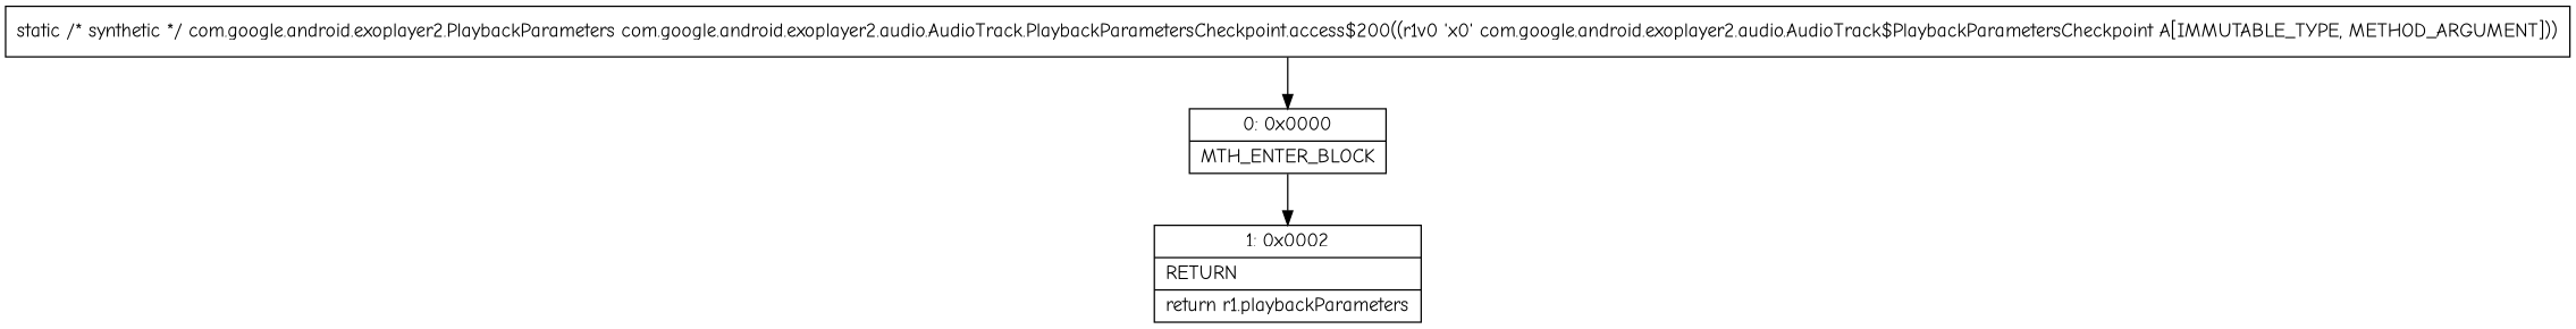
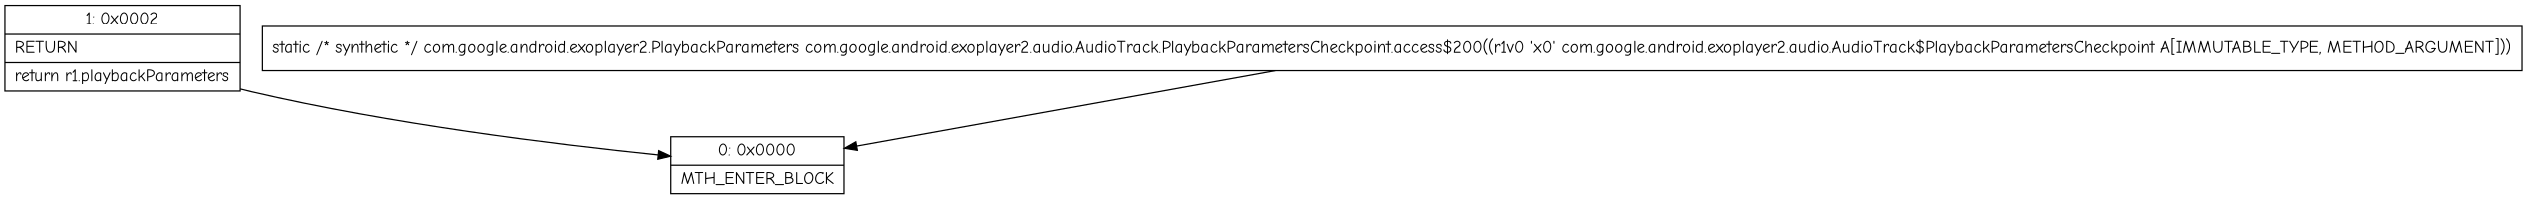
  digraph {
    fontname="Comic Neue"
    node [shape=record fontname="Comic Neue"]
    edge [fontname="Comic Neue"]
    n1 [label="{0\:\ 0x0000|MTH_ENTER_BLOCK\l}"]
    n2 [label="{1\:\ 0x0002|RETURN\l|return r1.playbackParameters\l}"]
    n3 [label="{static \/* synthetic *\/ com.google.android.exoplayer2.PlaybackParameters com.google.android.exoplayer2.audio.AudioTrack.PlaybackParametersCheckpoint.access$200((r1v0 'x0' com.google.android.exoplayer2.audio.AudioTrack$PlaybackParametersCheckpoint A[IMMUTABLE_TYPE, METHOD_ARGUMENT])) }"]
-   n1 -> n2
+   n2 -> n1
    n3 -> n1
  }
